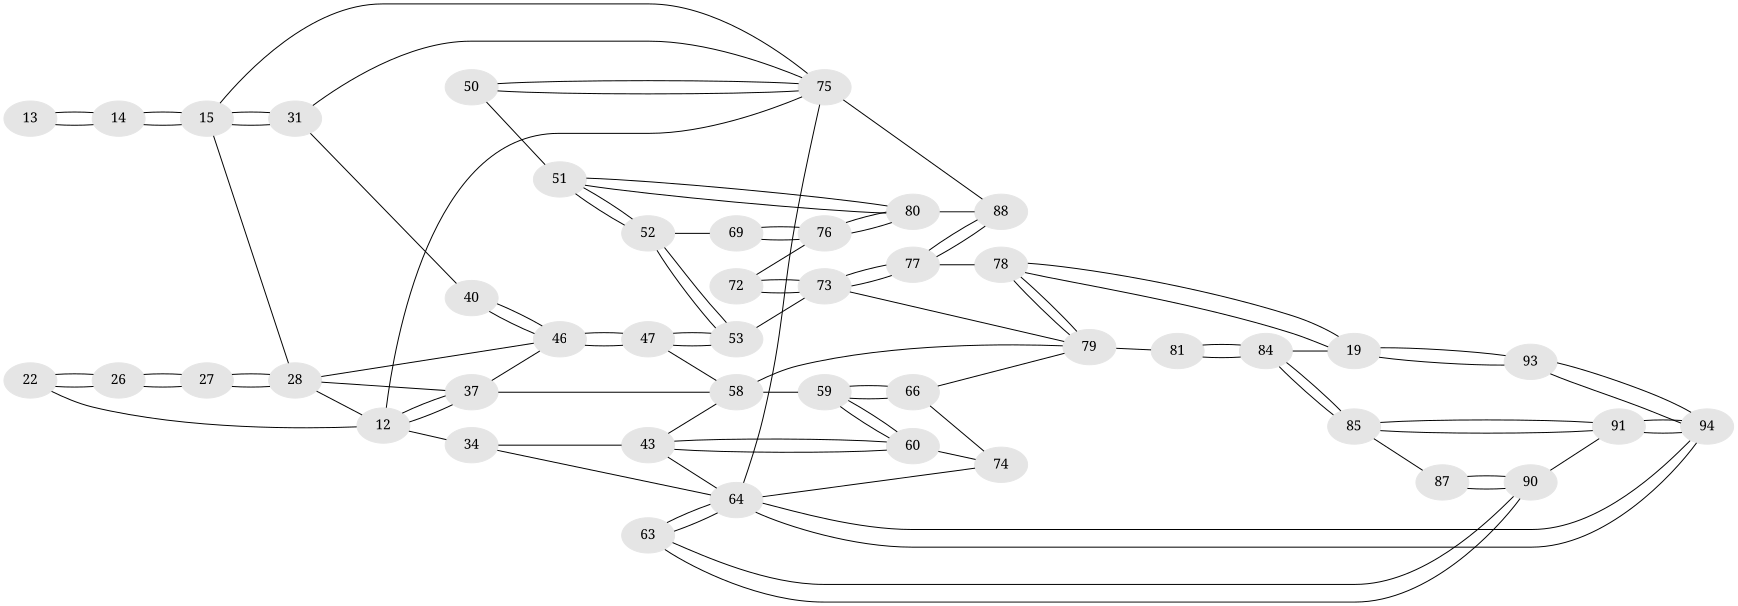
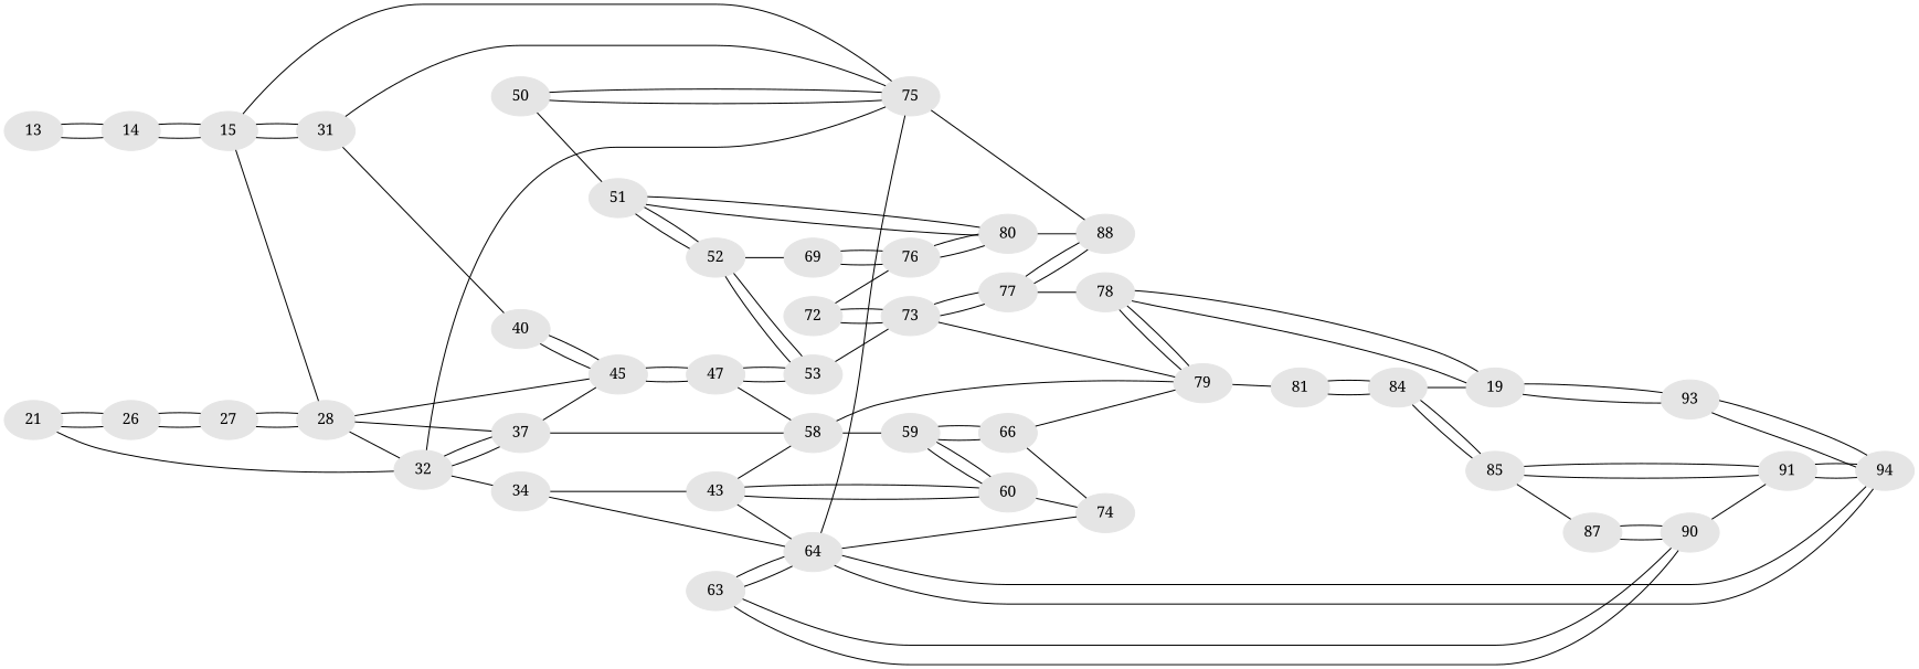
  graph {
    fontname="Noto Serif"
    rankdir=LR
    node [color=gray90 fontname="Noto Serif" style=filled]
    edge [fontname="Noto Serif"]
    13 [super="+11"]
    14 [super="+10"]
-   32 [super="+24+23" label=12]
+   32 [super="+24+23"]
    75 [super="+2+30"]
    37 [super="+36"]
    34 [super="+33+25+4"]
    15
    28 [super="+18"]
    31
    88 [super="+83"]
-   46 [super="+39+38"]
+   46 [super="+39+38" label=45]
    40
-   21 [label=22]
+   21
    26 [super="+20"]
    27 [super="+19"]
    58 [super="+49+48+45"]
    47
    43 [super="+42"]
    64 [super="+41+62"]
    60
    74 [super="+68"]
    94
    59
    79 [super="+71"]
    53
    73 [super="+55+54+70"]
    50
    51
    52
    80
    69
    76
    77
    66
    81
    63
    90
    91
    72
    78
    87 [super="+86"]
    n42 [label=19]
    93
    84
    85
    13 -- 14 [weight=2]
    13 -- 14
    14 -- 15
    14 -- 15
    32 -- 75
    32 -- 37 [weight=2]
    32 -- 37
    32 -- 34 [weight=3]
    75 -- 88
    37 -- 46
    37 -- 58 [weight=2]
    34 -- 43
    34 -- 64 [weight=2]
    15 -- 75
    15 -- 28
    15 -- 31
    15 -- 31
    28 -- 32
    28 -- 37
    28 -- 46
    31 -- 75
    31 -- 40
    46 -- 47
    46 -- 47
    40 -- 46 [weight=2]
    40 -- 46
    21 -- 32
    21 -- 26 [weight=2]
    21 -- 26
    26 -- 27 [weight=2]
    26 -- 27
    27 -- 28 [weight=2]
    27 -- 28
    58 -- 59
    58 -- 79
    47 -- 58
    47 -- 53
    47 -- 53
    43 -- 58
    43 -- 64
    43 -- 60
    43 -- 60
    64 -- 75 [weight=2]
    64 -- 74 [weight=2]
    64 -- 94
    64 -- 94
    60 -- 74
    59 -- 60
    59 -- 60
    59 -- 66
    59 -- 66
    79 -- 81 [weight=2]
    53 -- 73
    73 -- 79
    73 -- 77
    73 -- 77
    50 -- 75 [weight=2]
    50 -- 75
    50 -- 51
    51 -- 52
    51 -- 52
    51 -- 80
    51 -- 80
    52 -- 53
    52 -- 53
    52 -- 69
    80 -- 88
    69 -- 76
    69 -- 76
    76 -- 80
    76 -- 80
    77 -- 88
    77 -- 88
    77 -- 78
    66 -- 74
    66 -- 79
    81 -- 84
    81 -- 84
    63 -- 64 [weight=2]
    63 -- 64
    63 -- 90
    63 -- 90
    90 -- 91
    91 -- 94
    91 -- 94
    72 -- 73 [weight=2]
    72 -- 73
    72 -- 76
    78 -- 79
    78 -- 79
    78 -- n42
    78 -- n42
    87 -- 90
    87 -- 90
    n42 -- 93
    n42 -- 93
    93 -- 94
    93 -- 94
    84 -- n42
    84 -- 85
    84 -- 85
    85 -- 91
    85 -- 91
    85 -- 87
  }
